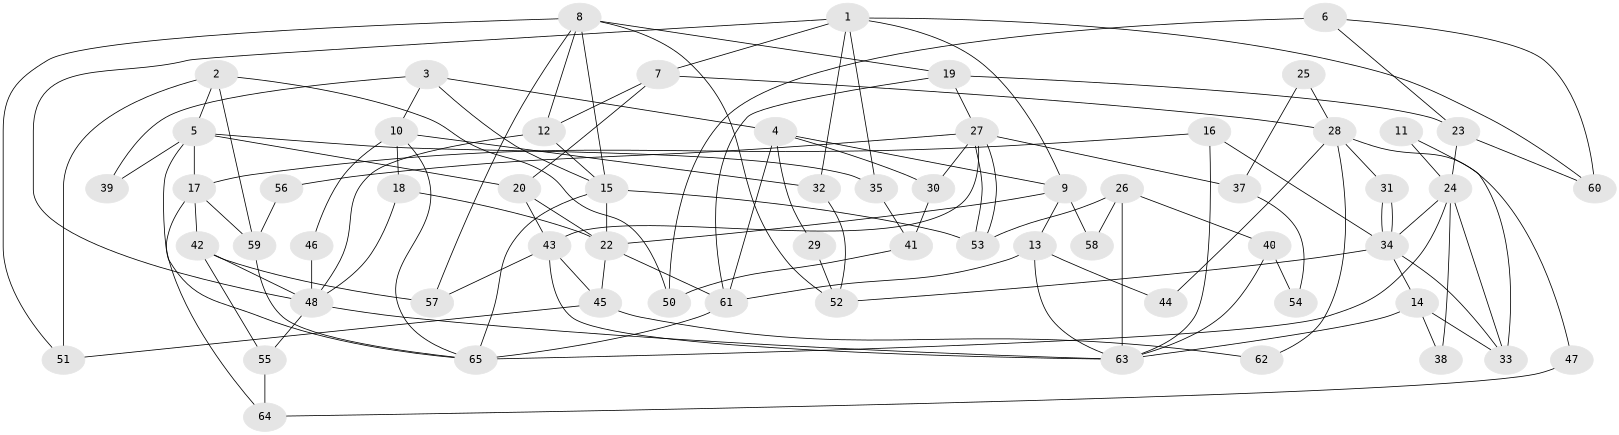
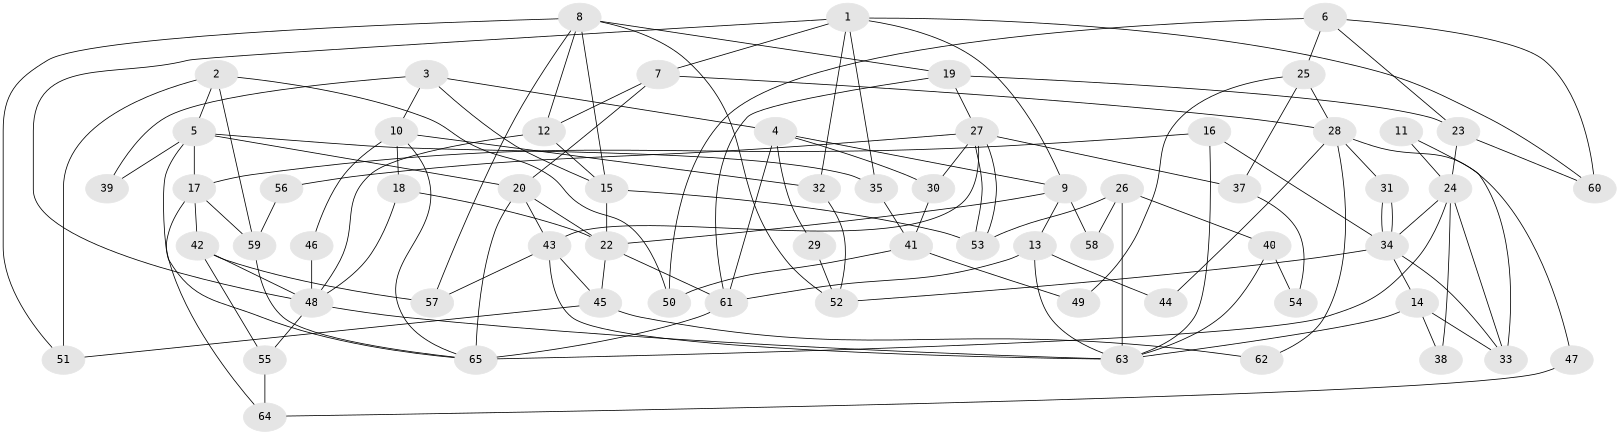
  graph {
    fontname="DejaVu Sans Mono"
    node [color=gray90 fontname="DejaVu Sans Mono" style=filled]
    edge [fontname="DejaVu Sans Mono"]
    1
    7
    9
    32
    35
    48
    60
    20
    12
    28
    13
    22
    58
    52
    41
    63
    55
    2
    5
    50
    51
    59
    39
    17
    65
    3
    4
    10
    15
    29
    30
    61
    18
    46
    53
    42
    64
    43
    6
    23
    25
    24
    37
+   49
    44
    31
    47
    62
    8
    19
    57
    27
    45
    11
    33
    38
    34
    14
    16
    56
    54
    26
    40
    1 -- 7
    1 -- 9
    1 -- 32
    1 -- 35
    1 -- 48
    1 -- 60
    7 -- 20
    7 -- 12
    7 -- 28
    9 -- 13
    9 -- 22
    9 -- 58
    32 -- 52
    35 -- 41
    48 -- 63
    48 -- 55
    20 -- 22
    20 -- 43
    12 -- 48
    12 -- 15
    28 -- 44
    28 -- 31
    28 -- 47
    28 -- 62
    13 -- 63
    13 -- 61
    13 -- 44
    22 -- 61
    22 -- 45
    41 -- 50
+   41 -- 49
    55 -- 64
    2 -- 5
    2 -- 50
    2 -- 51
    2 -- 59
    5 -- 35
    5 -- 20
    5 -- 39
    5 -- 17
    5 -- 65
    59 -- 65
    17 -- 59
    17 -- 42
    17 -- 64
    3 -- 39
    3 -- 4
    3 -- 10
    3 -- 15
    4 -- 9
    4 -- 29
    4 -- 30
    4 -- 61
    10 -- 32
    10 -- 65
    10 -- 18
    10 -- 46
    15 -- 22
-   15 -- 65
+   20 -- 65
    15 -- 53
    29 -- 52
    30 -- 41
    61 -- 65
    18 -- 48
    18 -- 22
    46 -- 48
    42 -- 48
    42 -- 55
    42 -- 57
    43 -- 63
    43 -- 57
    43 -- 45
    6 -- 60
    6 -- 50
    6 -- 23
+   6 -- 25
    23 -- 60
    23 -- 24
    25 -- 28
    25 -- 37
+   25 -- 49
    24 -- 65
    24 -- 33
    24 -- 38
    24 -- 34
    37 -- 54
    31 -- 34
    31 -- 34
    47 -- 64
    8 -- 12
    8 -- 52
    8 -- 51
    8 -- 15
    8 -- 19
    8 -- 57
    19 -- 61
    19 -- 23
    19 -- 27
    27 -- 30
    27 -- 53
    27 -- 53
    27 -- 43
    27 -- 37
    27 -- 56
    45 -- 51
    45 -- 62
    11 -- 24
    11 -- 33
    33 -- 34
    34 -- 52
    34 -- 14
    14 -- 63
    14 -- 33
    14 -- 38
    16 -- 63
    16 -- 17
    16 -- 34
    56 -- 59
    26 -- 58
    26 -- 63
    26 -- 53
    26 -- 40
    40 -- 63
    40 -- 54
  }
